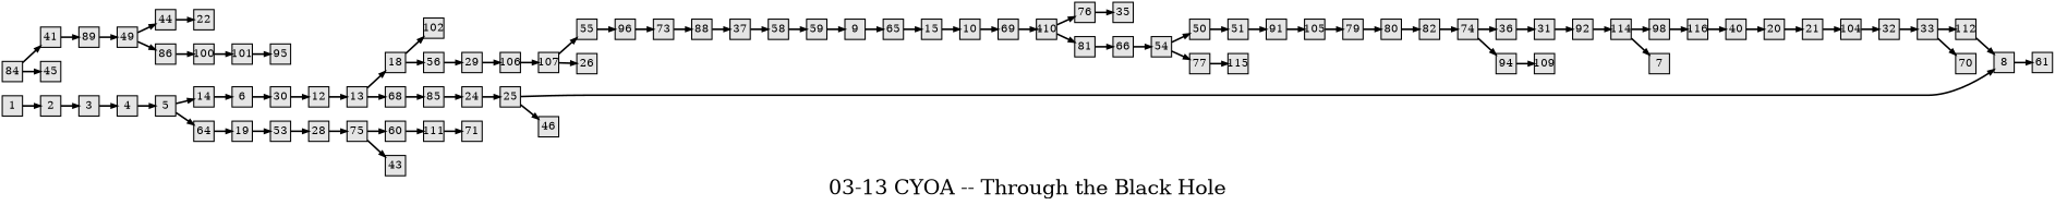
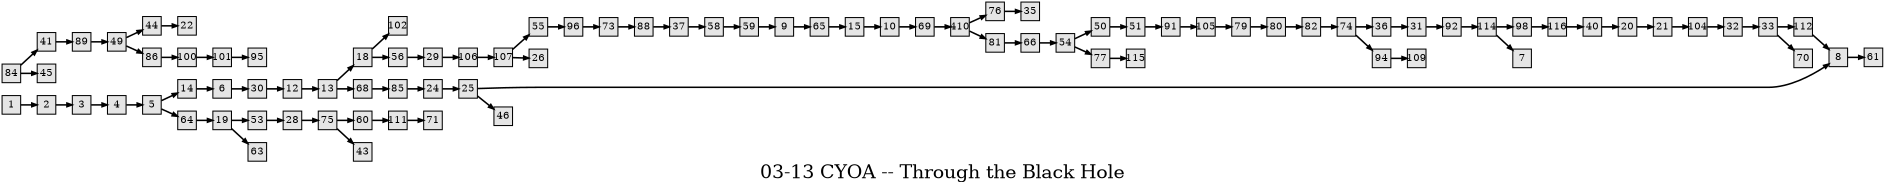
  digraph {
    fontsize=36
    label="03-13 CYOA -- Through the Black Hole"
    nodesep=0.35
    ordering=out
    rankdir=LR
    ranksep=0.45
    node [fillcolor=grey90 fixedsize=true fontsize=20 labelfloat=true margin="0,0" penwidth=2 regular=true shape=rect style=filled]
    edge [fontsize=12 labelfloat=true penwidth=3]
    1
    2
    3
    4
    5
    14
    64
    6
    19
    30
    53
+   63
    12
    13
    8
    61
    9
    65
    15
    10
    69
    n22 [label=410]
    76
    81
    18
    68
    102
    56
    85
    29
    24
    106
    28
    75
    20
    21
    104
    32
    33
    25
    46
    60
    43
    111
    107
    55
    26
    31
    92
    114
    98
    7
    112
    70
    36
    37
    58
    59
    84
    41
    45
    89
    40
    49
    44
    86
    22
    100
    101
    50
    51
    91
    105
    79
    54
    77
    115
    96
    73
    88
    71
    66
    35
    74
    94
    109
    80
    82
    95
    116
    1 -> 2
    2 -> 3
    3 -> 4
    4 -> 5
    5 -> 14
    5 -> 64
    14 -> 6
    64 -> 19
    6 -> 30
    19 -> 53
+   19 -> 63
    30 -> 12
    53 -> 28
    12 -> 13
    13 -> 18
    13 -> 68
    8 -> 61
    9 -> 65
    65 -> 15
    15 -> 10
    10 -> 69
    69 -> n22
    n22 -> 76
    n22 -> 81
    76 -> 35
    81 -> 66
    18 -> 102
    18 -> 56
    68 -> 85
    56 -> 29
    85 -> 24
    29 -> 106
    24 -> 25
    106 -> 107
    28 -> 75
    75 -> 60
    75 -> 43
    20 -> 21
    21 -> 104
    104 -> 32
    32 -> 33
    33 -> 112
    33 -> 70
    25 -> 8
    25 -> 46
    60 -> 111
    111 -> 71
    107 -> 55
    107 -> 26
    55 -> 96
    31 -> 92
    92 -> 114
    114 -> 98
    114 -> 7
    98 -> 116
    112 -> 8
    36 -> 31
    37 -> 58
    58 -> 59
    59 -> 9
    84 -> 41
    84 -> 45
    41 -> 89
    89 -> 49
    40 -> 20
    49 -> 44
    49 -> 86
    44 -> 22
    86 -> 100
    100 -> 101
    101 -> 95
    50 -> 51
    51 -> 91
    91 -> 105
    105 -> 79
    79 -> 80
    54 -> 50
    54 -> 77
    77 -> 115
    96 -> 73
    73 -> 88
    88 -> 37
    66 -> 54
    74 -> 36
    74 -> 94
    94 -> 109
    80 -> 82
    82 -> 74
    116 -> 40
  }
